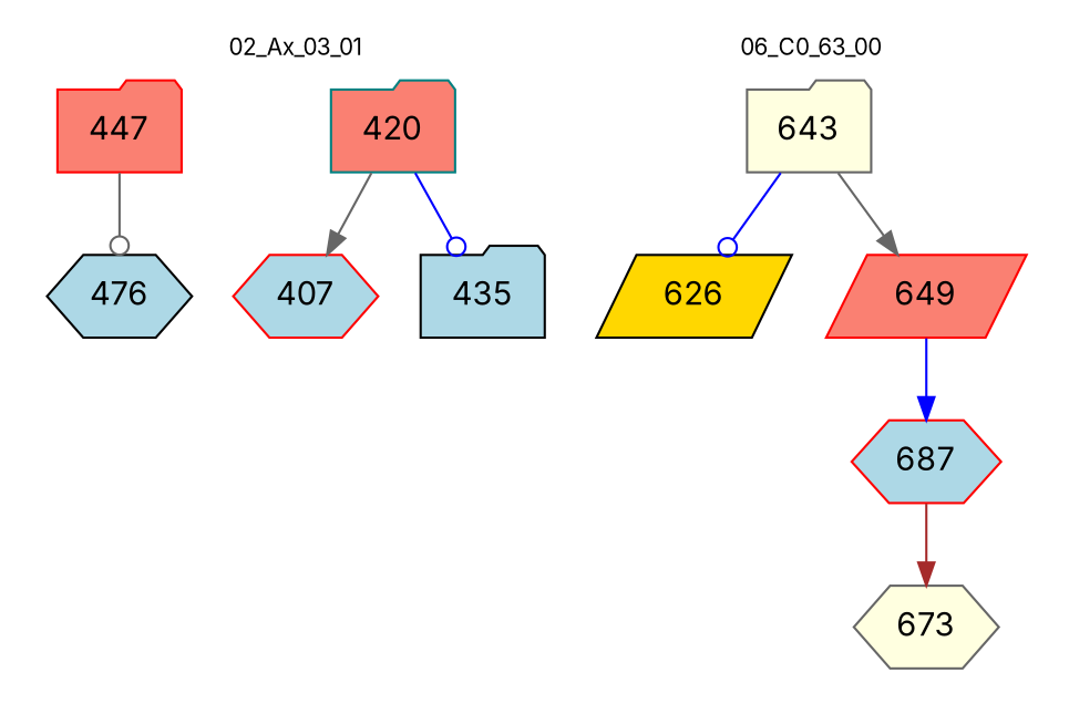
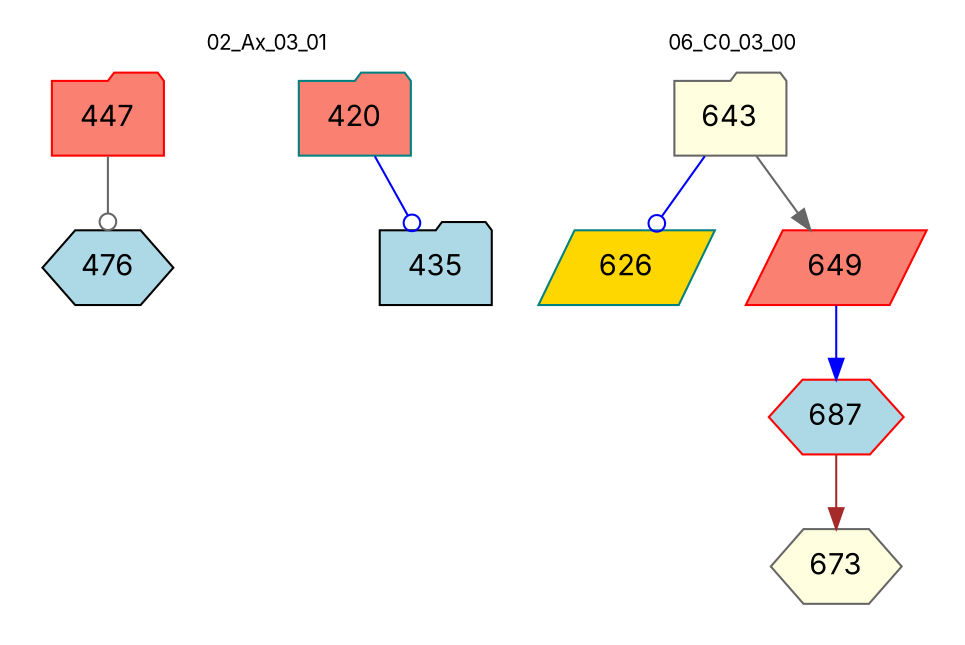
  digraph {
    fontname=Inter
    node [color=red fillcolor=lightblue fontname=Inter shape=folder style=filled]
    edge [arrowhead=normal color=gray40 fontname=Inter]
    n1 [color=teal fillcolor=salmon label=420]
-   n2 [label=407 shape=hexagon]
    n3 [color=black label=435]
    n4 [fillcolor=salmon label=447]
    n5 [color=black label=476 shape=hexagon]
    n6 [color=gray40 fillcolor=lightyellow label=643]
-   n7 [color=black fillcolor=gold label=626 shape=parallelogram]
+   n7 [color=teal fillcolor=gold label=626 shape=parallelogram]
    n8 [fillcolor=salmon label=649 shape=parallelogram]
    n9 [label=687 shape=hexagon]
    n10 [color=gray40 fillcolor=lightyellow label=673 shape=hexagon]
    subgraph cluster_1 {
      color=white
      fontsize=10
      label="02_Ax_03_01"
      n1
-     n2
      n3
      n4
      n5
    }
    subgraph cluster_2 {
      color=white
      fontsize=10
-     label="06_C0_63_00"
+     label="06_C0_03_00"
      n6
      n7
      n8
      n9
      n10
    }
-   n1 -> n2
    n1 -> n3 [arrowhead=odot color=blue]
    n4 -> n5 [arrowhead=odot]
    n6 -> n7 [arrowhead=odot color=blue]
    n6 -> n8
    n8 -> n9 [color=blue]
    n9 -> n10 [color=brown]
  }
